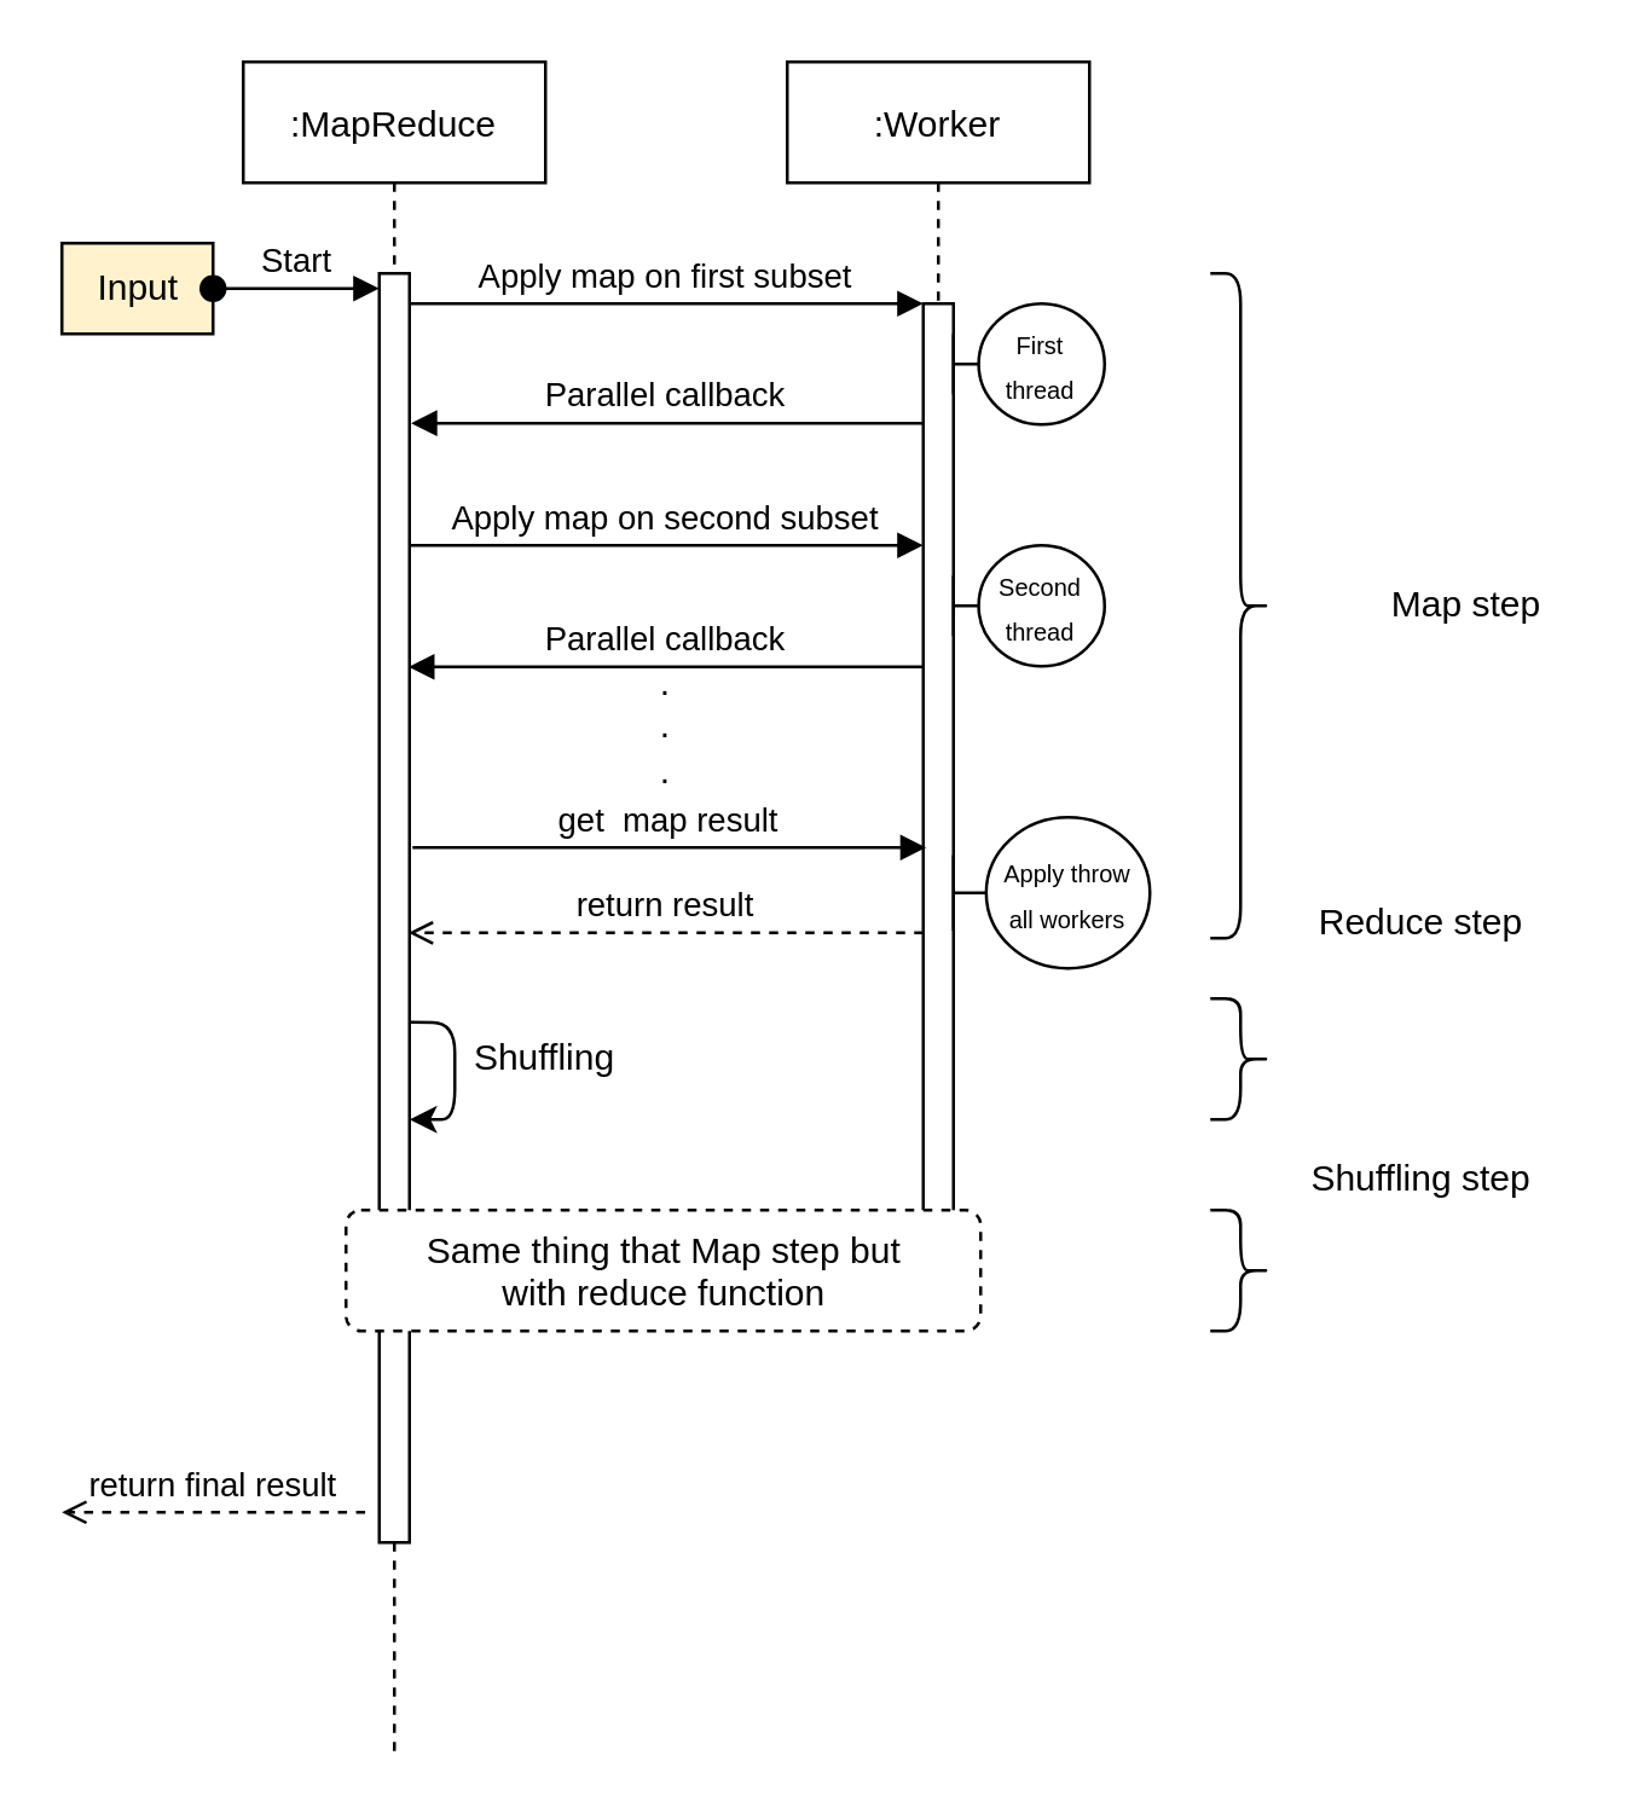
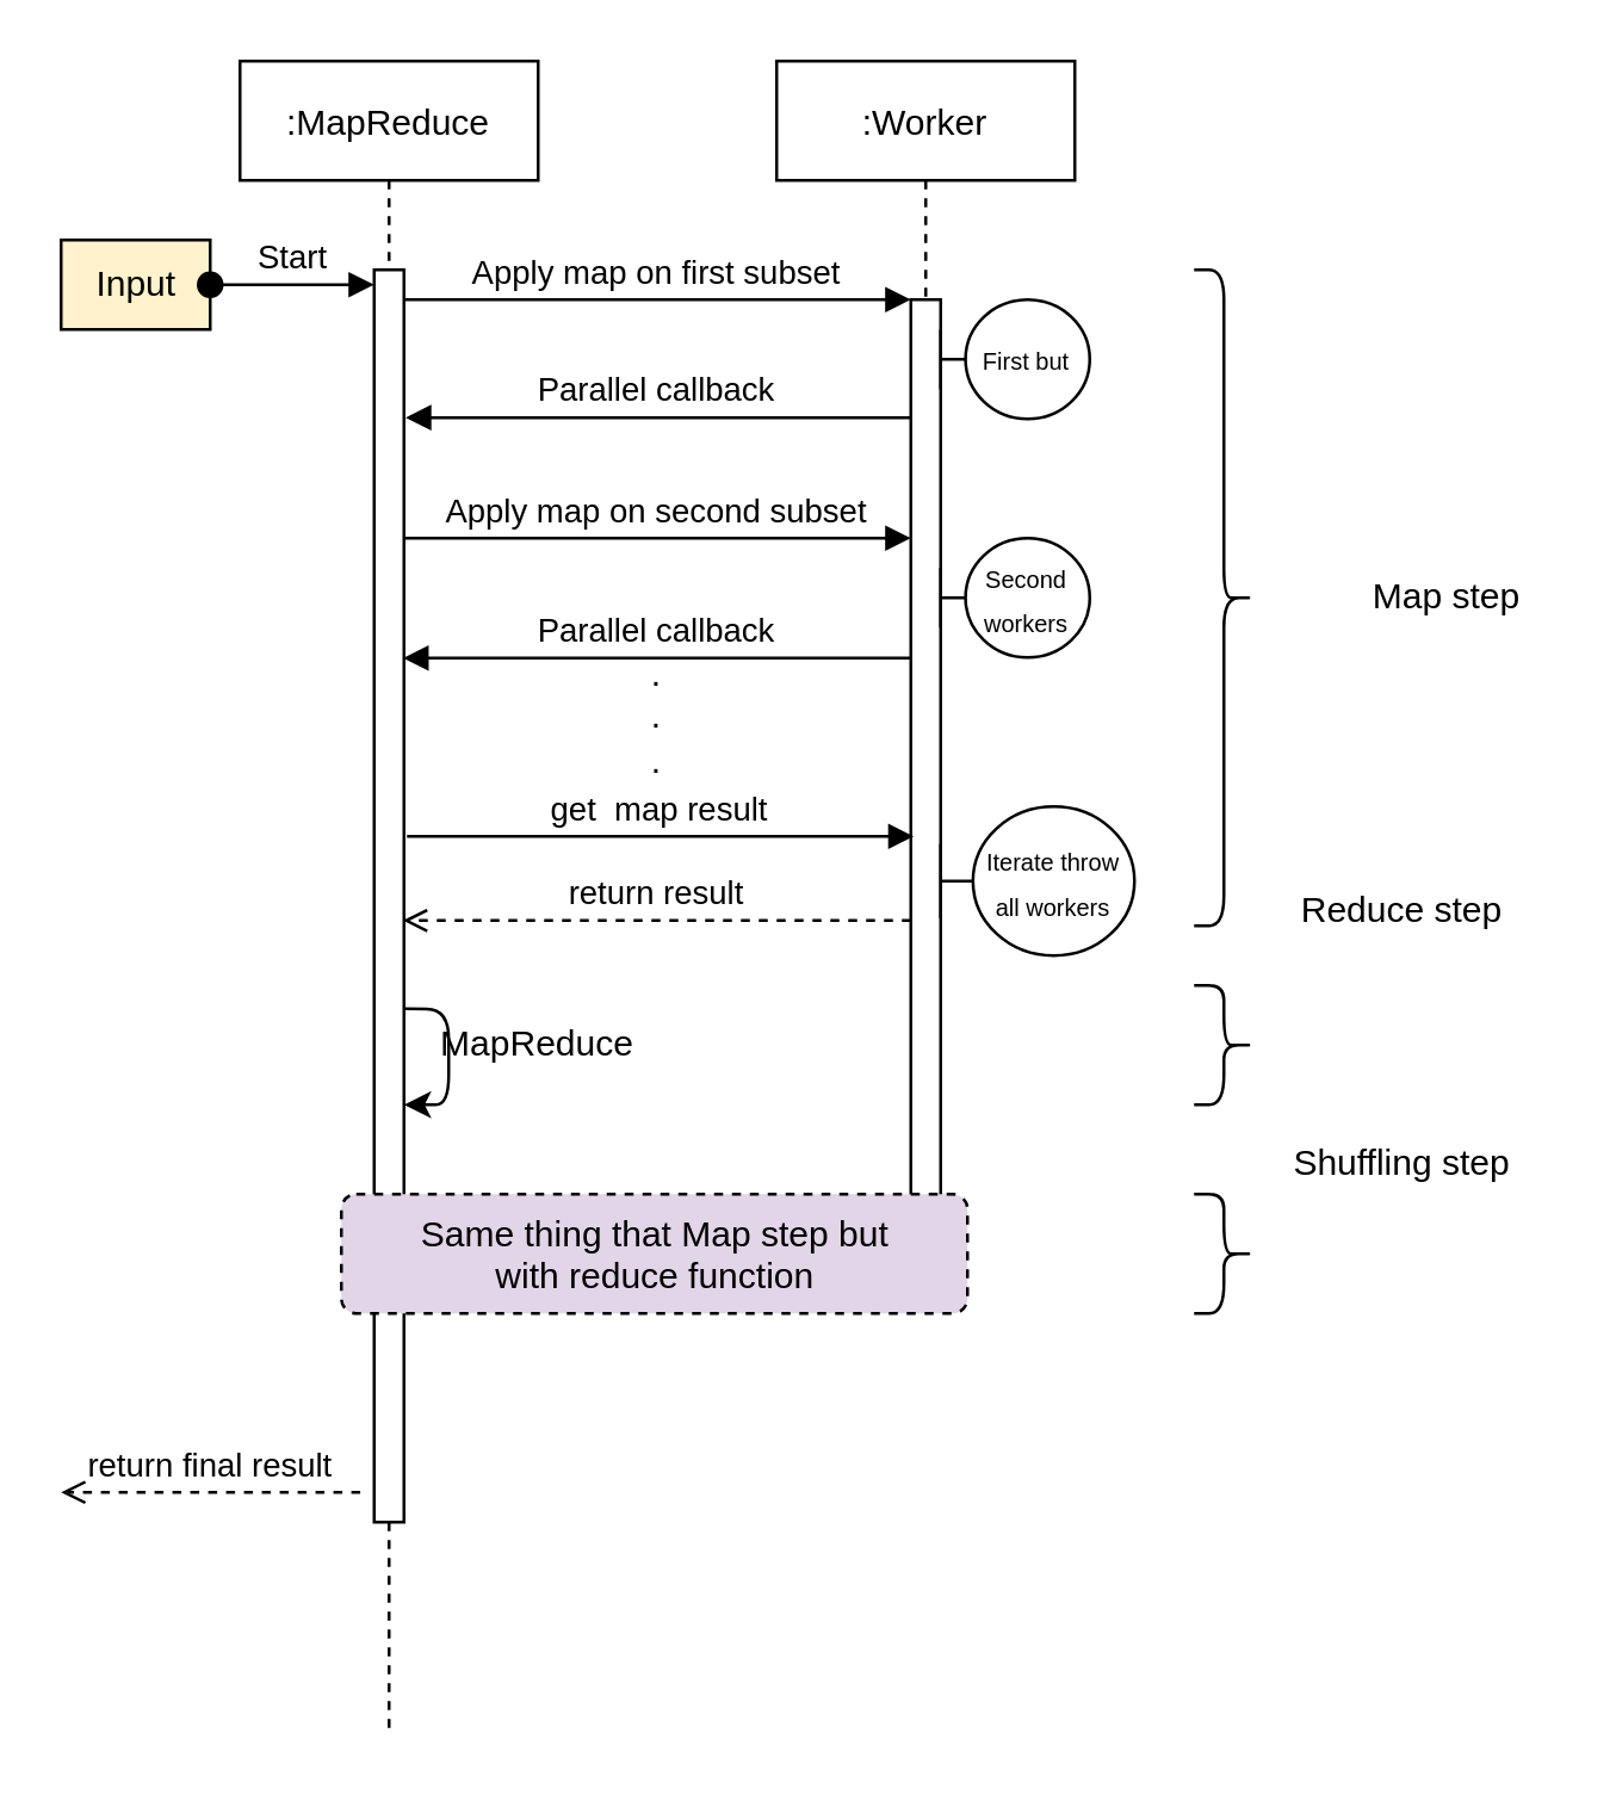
  <mxCell id="0" />
  <mxCell id="1" parent="0" />
  <mxCell id="2" value=":MapReduce" style="shape=umlLifeline;perimeter=lifelinePerimeter;container=1;collapsible=0;recursiveResize=0;rounded=0;shadow=0;strokeWidth=1;" parent="1" vertex="1"><mxGeometry x="80" y="20" width="100" height="560" as="geometry" /></mxCell>
  <mxCell id="3" value="" style="points=[];perimeter=orthogonalPerimeter;rounded=0;shadow=0;strokeWidth=1;" parent="2" vertex="1"><mxGeometry x="45" y="70" width="10" height="420" as="geometry" /></mxCell>
  <mxCell id="4" value="" style="endArrow=classic;html=1;exitX=1.033;exitY=0.59;exitDx=0;exitDy=0;exitPerimeter=0;" edge="1" parent="2" source="3"><mxGeometry width="50" height="50" relative="1" as="geometry"><mxPoint x="60" y="360" as="sourcePoint" /><mxPoint x="55" y="350" as="targetPoint" /><Array as="points"><mxPoint x="70" y="318" /><mxPoint x="70" y="350" /></Array></mxGeometry></mxCell>
  <mxCell id="5" value=":Worker" style="shape=umlLifeline;perimeter=lifelinePerimeter;container=1;collapsible=0;recursiveResize=0;rounded=0;shadow=0;strokeWidth=1;" parent="1" vertex="1"><mxGeometry x="260" y="20" width="100" height="400" as="geometry" /></mxCell>
  <mxCell id="6" value="" style="points=[];perimeter=orthogonalPerimeter;rounded=0;shadow=0;strokeWidth=1;" parent="5" vertex="1"><mxGeometry x="45" y="80" width="10" height="320" as="geometry" /></mxCell>
  <mxCell id="7" value="Apply map on first subset" style="verticalAlign=bottom;endArrow=block;entryX=0;entryY=0;shadow=0;strokeWidth=1;" parent="1" source="3" target="6" edge="1"><mxGeometry relative="1" as="geometry"><mxPoint x="235" y="100" as="sourcePoint" /></mxGeometry></mxCell>
  <mxCell id="8" value="Parallel callback" style="verticalAlign=bottom;endArrow=block;entryX=1.056;entryY=0.265;shadow=0;strokeWidth=1;entryDx=0;entryDy=0;entryPerimeter=0;" parent="1" edge="1"><mxGeometry relative="1" as="geometry"><mxPoint x="305" y="139.55" as="sourcePoint" /><mxPoint x="135.56" y="139.55" as="targetPoint" /></mxGeometry></mxCell>
  <mxCell id="9" value="Input" style="html=1;fillColor=#fff2cc;" vertex="1" parent="1"><mxGeometry x="20" y="80" width="50" height="30" as="geometry" /></mxCell>
  <mxCell id="10" value="Start" style="verticalAlign=bottom;startArrow=oval;endArrow=block;startSize=8;shadow=0;strokeWidth=1;exitX=1;exitY=0.5;exitDx=0;exitDy=0;" parent="1" target="3" edge="1" source="9"><mxGeometry relative="1" as="geometry"><mxPoint x="65" y="90" as="sourcePoint" /></mxGeometry></mxCell>
  <mxCell id="11" value="Apply map on second subset" style="verticalAlign=bottom;endArrow=block;shadow=0;strokeWidth=1;" edge="1" parent="1"><mxGeometry relative="1" as="geometry"><mxPoint x="135" y="180" as="sourcePoint" /><mxPoint x="305" y="180" as="targetPoint" /></mxGeometry></mxCell>
  <mxCell id="12" value="Parallel callback" style="verticalAlign=bottom;endArrow=block;entryX=0.967;entryY=0.686;shadow=0;strokeWidth=1;entryDx=0;entryDy=0;entryPerimeter=0;" edge="1" parent="1"><mxGeometry relative="1" as="geometry"><mxPoint x="305" y="220.22" as="sourcePoint" /><mxPoint x="134.67" y="220.22" as="targetPoint" /></mxGeometry></mxCell>
- <mxCell id="13" value="&lt;font style=&quot;font-size: 8px&quot;&gt;First thread&lt;/font&gt;" style="shape=umlBoundary;whiteSpace=wrap;html=1;align=center;" vertex="1" parent="1"><mxGeometry x="315" y="100" width="50" height="40" as="geometry" /></mxCell>
- <mxCell id="14" value="&lt;font style=&quot;font-size: 8px&quot;&gt;Second thread&lt;/font&gt;" style="shape=umlBoundary;whiteSpace=wrap;html=1;align=center;" vertex="1" parent="1"><mxGeometry x="315" y="180" width="50" height="40" as="geometry" /></mxCell>
+ <mxCell id="13" value="&lt;font style=&quot;font-size: 8px&quot;&gt;First but&lt;/font&gt;" style="shape=umlBoundary;whiteSpace=wrap;html=1;align=center;" vertex="1" parent="1"><mxGeometry x="315" y="100" width="50" height="40" as="geometry" /></mxCell>
+ <mxCell id="14" value="&lt;font style=&quot;font-size: 8px&quot;&gt;Second workers&lt;/font&gt;" style="shape=umlBoundary;whiteSpace=wrap;html=1;align=center;" vertex="1" parent="1"><mxGeometry x="315" y="180" width="50" height="40" as="geometry" /></mxCell>
  <mxCell id="15" value="get  map result" style="verticalAlign=bottom;endArrow=block;shadow=0;strokeWidth=1;" edge="1" parent="1"><mxGeometry relative="1" as="geometry"><mxPoint x="136" y="280" as="sourcePoint" /><mxPoint x="306" y="280" as="targetPoint" /></mxGeometry></mxCell>
  <mxCell id="16" value=".&lt;br&gt;.&lt;br&gt;." style="text;html=1;strokeColor=none;fillColor=none;align=center;verticalAlign=middle;whiteSpace=wrap;rounded=0;" vertex="1" parent="1"><mxGeometry x="200" y="230" width="40" height="20" as="geometry" /></mxCell>
  <mxCell id="17" value="return result" style="verticalAlign=bottom;endArrow=open;entryX=0.967;entryY=0.686;shadow=0;strokeWidth=1;entryDx=0;entryDy=0;entryPerimeter=0;dashed=1;endFill=0;" edge="1" parent="1"><mxGeometry relative="1" as="geometry"><mxPoint x="305" y="308.22" as="sourcePoint" /><mxPoint x="134.67" y="308.22" as="targetPoint" /></mxGeometry></mxCell>
- <mxCell id="18" value="&lt;font style=&quot;font-size: 8px&quot;&gt;Apply throw all workers&lt;/font&gt;" style="shape=umlBoundary;whiteSpace=wrap;html=1;align=center;" vertex="1" parent="1"><mxGeometry x="315" y="270" width="65" height="50" as="geometry" /></mxCell>
- <mxCell id="19" value="Shuffling" style="text;html=1;strokeColor=none;fillColor=none;align=center;verticalAlign=middle;whiteSpace=wrap;rounded=0;" vertex="1" parent="1"><mxGeometry x="160" y="340" width="40" height="20" as="geometry" /></mxCell>
+ <mxCell id="18" value="&lt;font style=&quot;font-size: 8px&quot;&gt;Iterate throw all workers&lt;/font&gt;" style="shape=umlBoundary;whiteSpace=wrap;html=1;align=center;" vertex="1" parent="1"><mxGeometry x="315" y="270" width="65" height="50" as="geometry" /></mxCell>
+ <mxCell id="19" value="MapReduce" style="text;html=1;strokeColor=none;fillColor=none;align=center;verticalAlign=middle;whiteSpace=wrap;rounded=0;" vertex="1" parent="1"><mxGeometry x="160" y="340" width="40" height="20" as="geometry" /></mxCell>
  <mxCell id="20" value="" style="shape=curlyBracket;whiteSpace=wrap;html=1;rounded=1;rotation=-180;" vertex="1" parent="1"><mxGeometry x="400" y="90" width="20" height="220" as="geometry" /></mxCell>
  <mxCell id="21" value="Map step" style="text;html=1;strokeColor=none;fillColor=none;align=center;verticalAlign=middle;whiteSpace=wrap;rounded=0;" vertex="1" parent="1"><mxGeometry x="450" y="190" width="70" height="20" as="geometry" /></mxCell>
  <mxCell id="22" value="" style="shape=curlyBracket;whiteSpace=wrap;html=1;rounded=1;rotation=-180;" vertex="1" parent="1"><mxGeometry x="400" y="330" width="20" height="40" as="geometry" /></mxCell>
  <mxCell id="23" value="Shuffling step" style="text;html=1;strokeColor=none;fillColor=none;align=center;verticalAlign=middle;whiteSpace=wrap;rounded=0;" vertex="1" parent="1"><mxGeometry x="430" y="380" width="80" height="20" as="geometry" /></mxCell>
- <mxCell id="24" value="Same thing that Map step but &lt;br&gt;with reduce function" style="html=1;align=center;verticalAlign=top;rounded=1;absoluteArcSize=1;arcSize=10;dashed=1;" vertex="1" parent="1"><mxGeometry x="114" y="400" width="210" height="40" as="geometry" /></mxCell>
+ <mxCell id="24" value="Same thing that Map step but &lt;br&gt;with reduce function" style="html=1;align=center;verticalAlign=top;rounded=1;absoluteArcSize=1;arcSize=10;dashed=1;fillColor=#e1d5e7;" vertex="1" parent="1"><mxGeometry x="114" y="400" width="210" height="40" as="geometry" /></mxCell>
  <mxCell id="25" value="" style="shape=curlyBracket;whiteSpace=wrap;html=1;rounded=1;rotation=-180;" vertex="1" parent="1"><mxGeometry x="400" y="400" width="20" height="40" as="geometry" /></mxCell>
  <mxCell id="26" value="Reduce step" style="text;html=1;strokeColor=none;fillColor=none;align=center;verticalAlign=middle;whiteSpace=wrap;rounded=0;" vertex="1" parent="1"><mxGeometry x="430" y="295" width="80" height="20" as="geometry" /></mxCell>
  <mxCell id="27" value="return final result" style="verticalAlign=bottom;endArrow=open;shadow=0;strokeWidth=1;dashed=1;endFill=0;" edge="1" parent="1"><mxGeometry relative="1" as="geometry"><mxPoint x="120.33" y="500" as="sourcePoint" /><mxPoint x="20" y="500" as="targetPoint" /></mxGeometry></mxCell>
